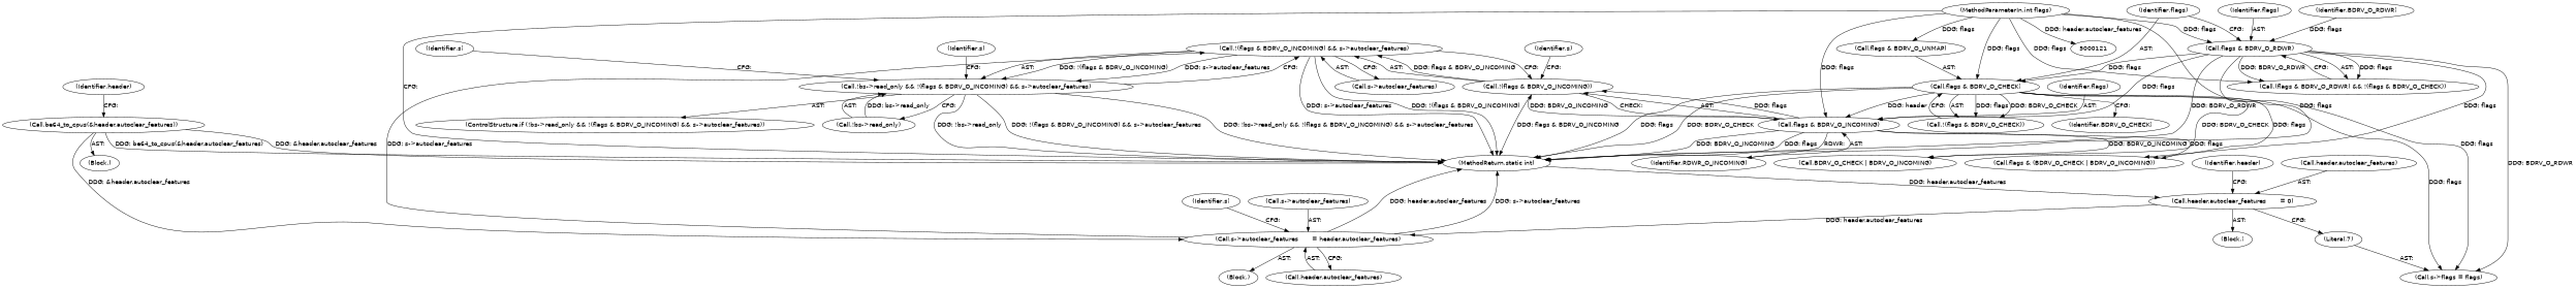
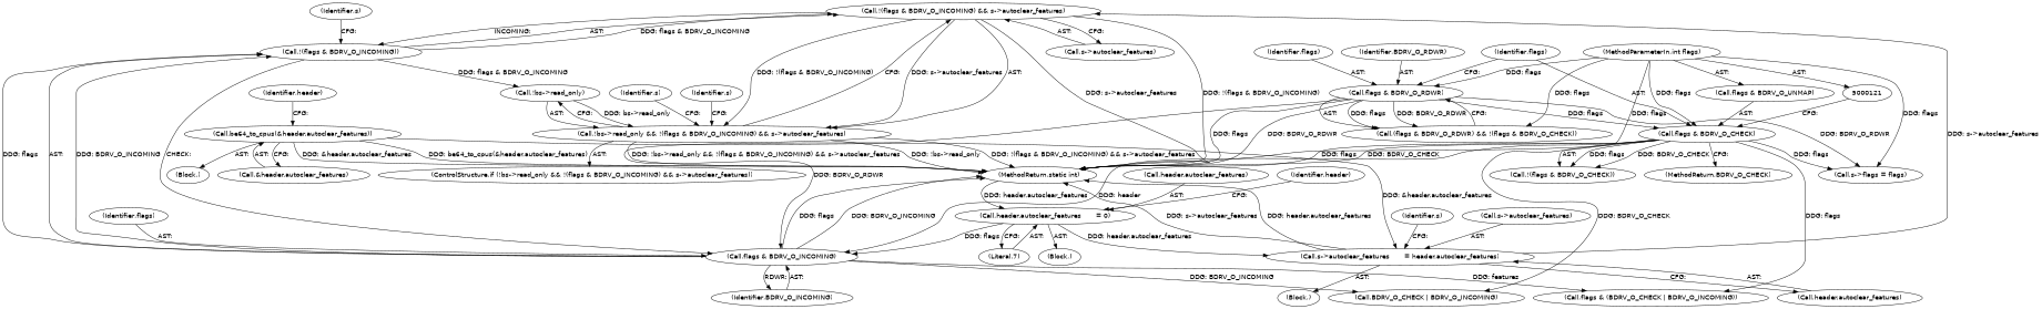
  digraph {
    fontname="DejaVu Sans"
    node [fontname="DejaVu Sans"]
    edge [fontname="DejaVu Sans"]
    n1 [label="(Call,!(flags & BDRV_O_INCOMING) && s->autoclear_features)"]
    n2 [label="(Call,!(flags & BDRV_O_INCOMING))"]
    n3 [label="(Call,!bs->read_only && !(flags & BDRV_O_INCOMING) && s->autoclear_features)"]
    n4 [label="(MethodReturn,static int)"]
    n5 [label="(Call,s->autoclear_features)"]
    n6 [label="(Call,flags & BDRV_O_INCOMING)"]
    n7 [label="(ControlStructure,if (!bs->read_only && !(flags & BDRV_O_INCOMING) && s->autoclear_features))"]
    n8 [label="(Call,!bs->read_only)"]
    n9 [label="(Call,header.autoclear_features       = 0)"]
    n10 [label="(Call,BDRV_O_CHECK | BDRV_O_INCOMING)"]
    n11 [label="(Call,flags & (BDRV_O_CHECK | BDRV_O_INCOMING))"]
-   n12 [label="(Identifier,RDWR_O_INCOMING)"]
+   n12 [label="(Identifier,BDRV_O_INCOMING)"]
    n13 [label="(MethodParameterIn,int flags)"]
    n14 [label="(Call,flags & BDRV_O_CHECK)"]
    n15 [label="(Call,flags & BDRV_O_RDWR)"]
    n16 [label="(Call,flags & BDRV_O_UNMAP)"]
    n17 [label="(Call,s->flags = flags)"]
    n18 [label=5000121]
    n19 [label="(Call,(flags & BDRV_O_RDWR) && !(flags & BDRV_O_CHECK))"]
    n20 [label="(Call,!(flags & BDRV_O_CHECK))"]
-   n21 [label="(Identifier,BDRV_O_CHECK)"]
+   n21 [label="(MethodReturn,BDRV_O_CHECK)"]
    n22 [label="(Identifier,BDRV_O_RDWR)"]
    n23 [label="(Call,s->autoclear_features       = header.autoclear_features)"]
    n24 [label="(Call,header.autoclear_features)"]
    n25 [label="(Block,)"]
    n26 [label="(Call,be64_to_cpus(&header.autoclear_features))"]
+   n27 [label="(Call,&header.autoclear_features)"]
    n28 [label="(Block,)"]
    n29 [label="(Literal,7)"]
    n30 [label="(Block,)"]
    n31 [label="(Identifier,s)"]
    n32 [label="(Identifier,s)"]
    n33 [label="(Identifier,flags)"]
    n34 [label="(Identifier,s)"]
    n35 [label="(Identifier,header)"]
    n36 [label="(Identifier,s)"]
    n37 [label="(Call,s->autoclear_features)"]
    n38 [label="(Identifier,header)"]
    n39 [label="(Identifier,flags)"]
    n40 [label="(Call,header.autoclear_features)"]
    n41 [label="(Identifier,flags)"]
-   n1 -> n2 [label="CFG: "]
+   n1 -> n2 [label="INCOMING: "]
    n1 -> n3 [label="AST: "]
    n1 -> n3 [label="DDG: !(flags & BDRV_O_INCOMING)"]
    n1 -> n3 [label="DDG: s->autoclear_features"]
    n1 -> n4 [label="DDG: s->autoclear_features"]
    n1 -> n4 [label="DDG: !(flags & BDRV_O_INCOMING)"]
    n1 -> n5 [label="CFG: "]
    n2 -> n1 [label="AST: "]
    n2 -> n1 [label="DDG: flags & BDRV_O_INCOMING"]
-   n2 -> n4 [label="DDG: flags & BDRV_O_INCOMING"]
+   n2 -> n8 [label="DDG: flags & BDRV_O_INCOMING"]
    n2 -> n6 [label="CHECK: "]
    n3 -> n1 [label="CFG: "]
    n3 -> n4 [label="DDG: !bs->read_only && !(flags & BDRV_O_INCOMING) && s->autoclear_features"]
    n3 -> n4 [label="DDG: !bs->read_only"]
    n3 -> n4 [label="DDG: !(flags & BDRV_O_INCOMING) && s->autoclear_features"]
    n3 -> n7 [label="AST: "]
    n3 -> n8 [label="CFG: "]
    n4 -> n9 [label="DDG: header.autoclear_features"]
    n5 -> n1 [label="AST: "]
    n6 -> n2 [label="AST: "]
    n6 -> n2 [label="DDG: flags"]
    n6 -> n2 [label="DDG: BDRV_O_INCOMING"]
    n6 -> n4 [label="DDG: flags"]
    n6 -> n4 [label="DDG: BDRV_O_INCOMING"]
    n6 -> n10 [label="DDG: BDRV_O_INCOMING"]
-   n6 -> n11 [label="DDG: flags"]
+   n6 -> n11 [label="DDG: features"]
    n6 -> n12 [label="RDWR: "]
    n8 -> n3 [label="AST: "]
    n8 -> n3 [label="DDG: bs->read_only"]
    n9 -> n23 [label="DDG: header.autoclear_features"]
    n9 -> n29 [label="CFG: "]
    n9 -> n30 [label="AST: "]
    n12 -> n6 [label="AST: "]
-   n13 -> n4 [label="CFG: "]
-   n13 -> n6 [label="DDG: flags"]
+   n13 -> n4 [label="DDG: flags"]
+   n9 -> n6 [label="DDG: flags"]
    n13 -> n14 [label="DDG: flags"]
    n13 -> n15 [label="DDG: flags"]
-   n13 -> n16 [label="DDG: flags"]
+   n13 -> n16 [label="AST: "]
    n13 -> n17 [label="DDG: flags"]
-   n13 -> n18 [label="DDG: header.autoclear_features"]
+   n13 -> n18 [label="AST: "]
    n13 -> n19 [label="DDG: flags"]
    n14 -> n4 [label="DDG: flags"]
    n14 -> n4 [label="DDG: BDRV_O_CHECK"]
    n14 -> n6 [label="DDG: header"]
    n14 -> n10 [label="DDG: BDRV_O_CHECK"]
    n14 -> n11 [label="DDG: flags"]
    n14 -> n17 [label="DDG: flags"]
    n14 -> n20 [label="AST: "]
    n14 -> n20 [label="DDG: flags"]
    n14 -> n20 [label="DDG: BDRV_O_CHECK"]
    n14 -> n21 [label="CFG: "]
    n15 -> n4 [label="DDG: BDRV_O_RDWR"]
    n15 -> n4 [label="DDG: flags"]
-   n15 -> n6 [label="DDG: flags"]
-   n15 -> n11 [label="DDG: flags"]
+   n15 -> n6 [label="DDG: BDRV_O_RDWR"]
    n15 -> n14 [label="DDG: flags"]
    n15 -> n17 [label="DDG: BDRV_O_RDWR"]
    n15 -> n19 [label="AST: "]
    n15 -> n19 [label="DDG: flags"]
    n15 -> n19 [label="DDG: BDRV_O_RDWR"]
    n16 -> n14 [label="AST: "]
    n19 -> n15 [label="CFG: "]
-   n20 -> n14 [label="CFG: "]
-   n22 -> n15 [label="DDG: flags"]
+   n18 -> n14 [label="CFG: "]
+   n22 -> n15 [label="AST: "]
    n23 -> n1 [label="DDG: s->autoclear_features"]
    n23 -> n4 [label="DDG: header.autoclear_features"]
    n23 -> n4 [label="DDG: s->autoclear_features"]
    n23 -> n24 [label="CFG: "]
    n23 -> n25 [label="AST: "]
    n24 -> n23 [label="AST: "]
    n26 -> n4 [label="DDG: &header.autoclear_features"]
    n26 -> n4 [label="DDG: be64_to_cpus(&header.autoclear_features)"]
    n26 -> n23 [label="DDG: &header.autoclear_features"]
+   n26 -> n27 [label="CFG: "]
    n26 -> n28 [label="AST: "]
-   n29 -> n17 [label="AST: "]
+   n27 -> n26 [label="AST: "]
+   n29 -> n9 [label="AST: "]
    n31 -> n3 [label="CFG: "]
    n32 -> n23 [label="CFG: "]
    n33 -> n6 [label="AST: "]
    n34 -> n2 [label="CFG: "]
    n35 -> n9 [label="CFG: "]
    n36 -> n3 [label="CFG: "]
    n37 -> n23 [label="AST: "]
    n38 -> n26 [label="CFG: "]
    n39 -> n15 [label="AST: "]
    n40 -> n9 [label="AST: "]
    n41 -> n14 [label="AST: "]
    n41 -> n15 [label="CFG: "]
  }
